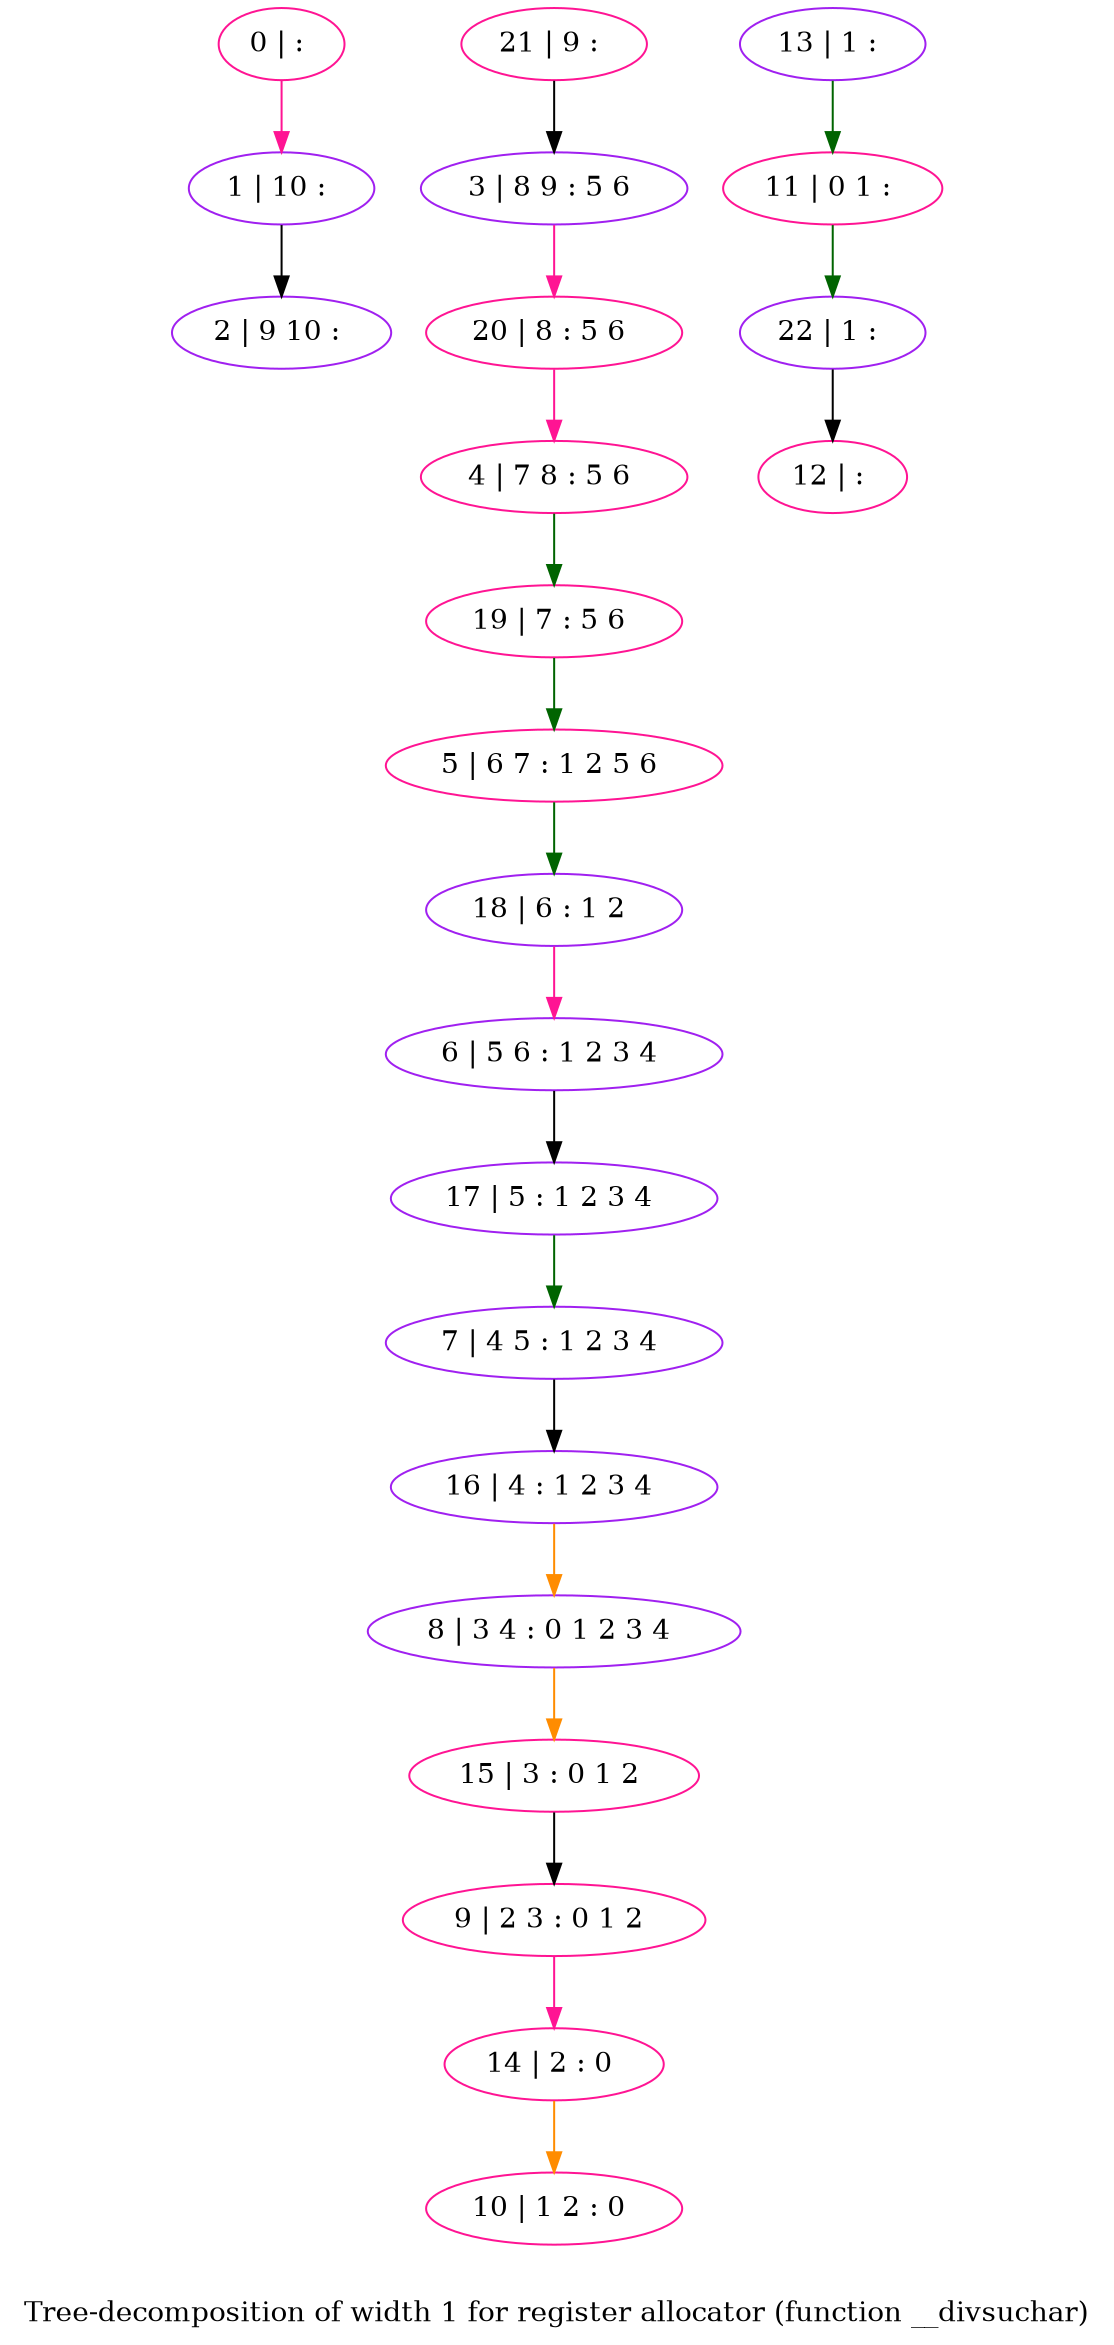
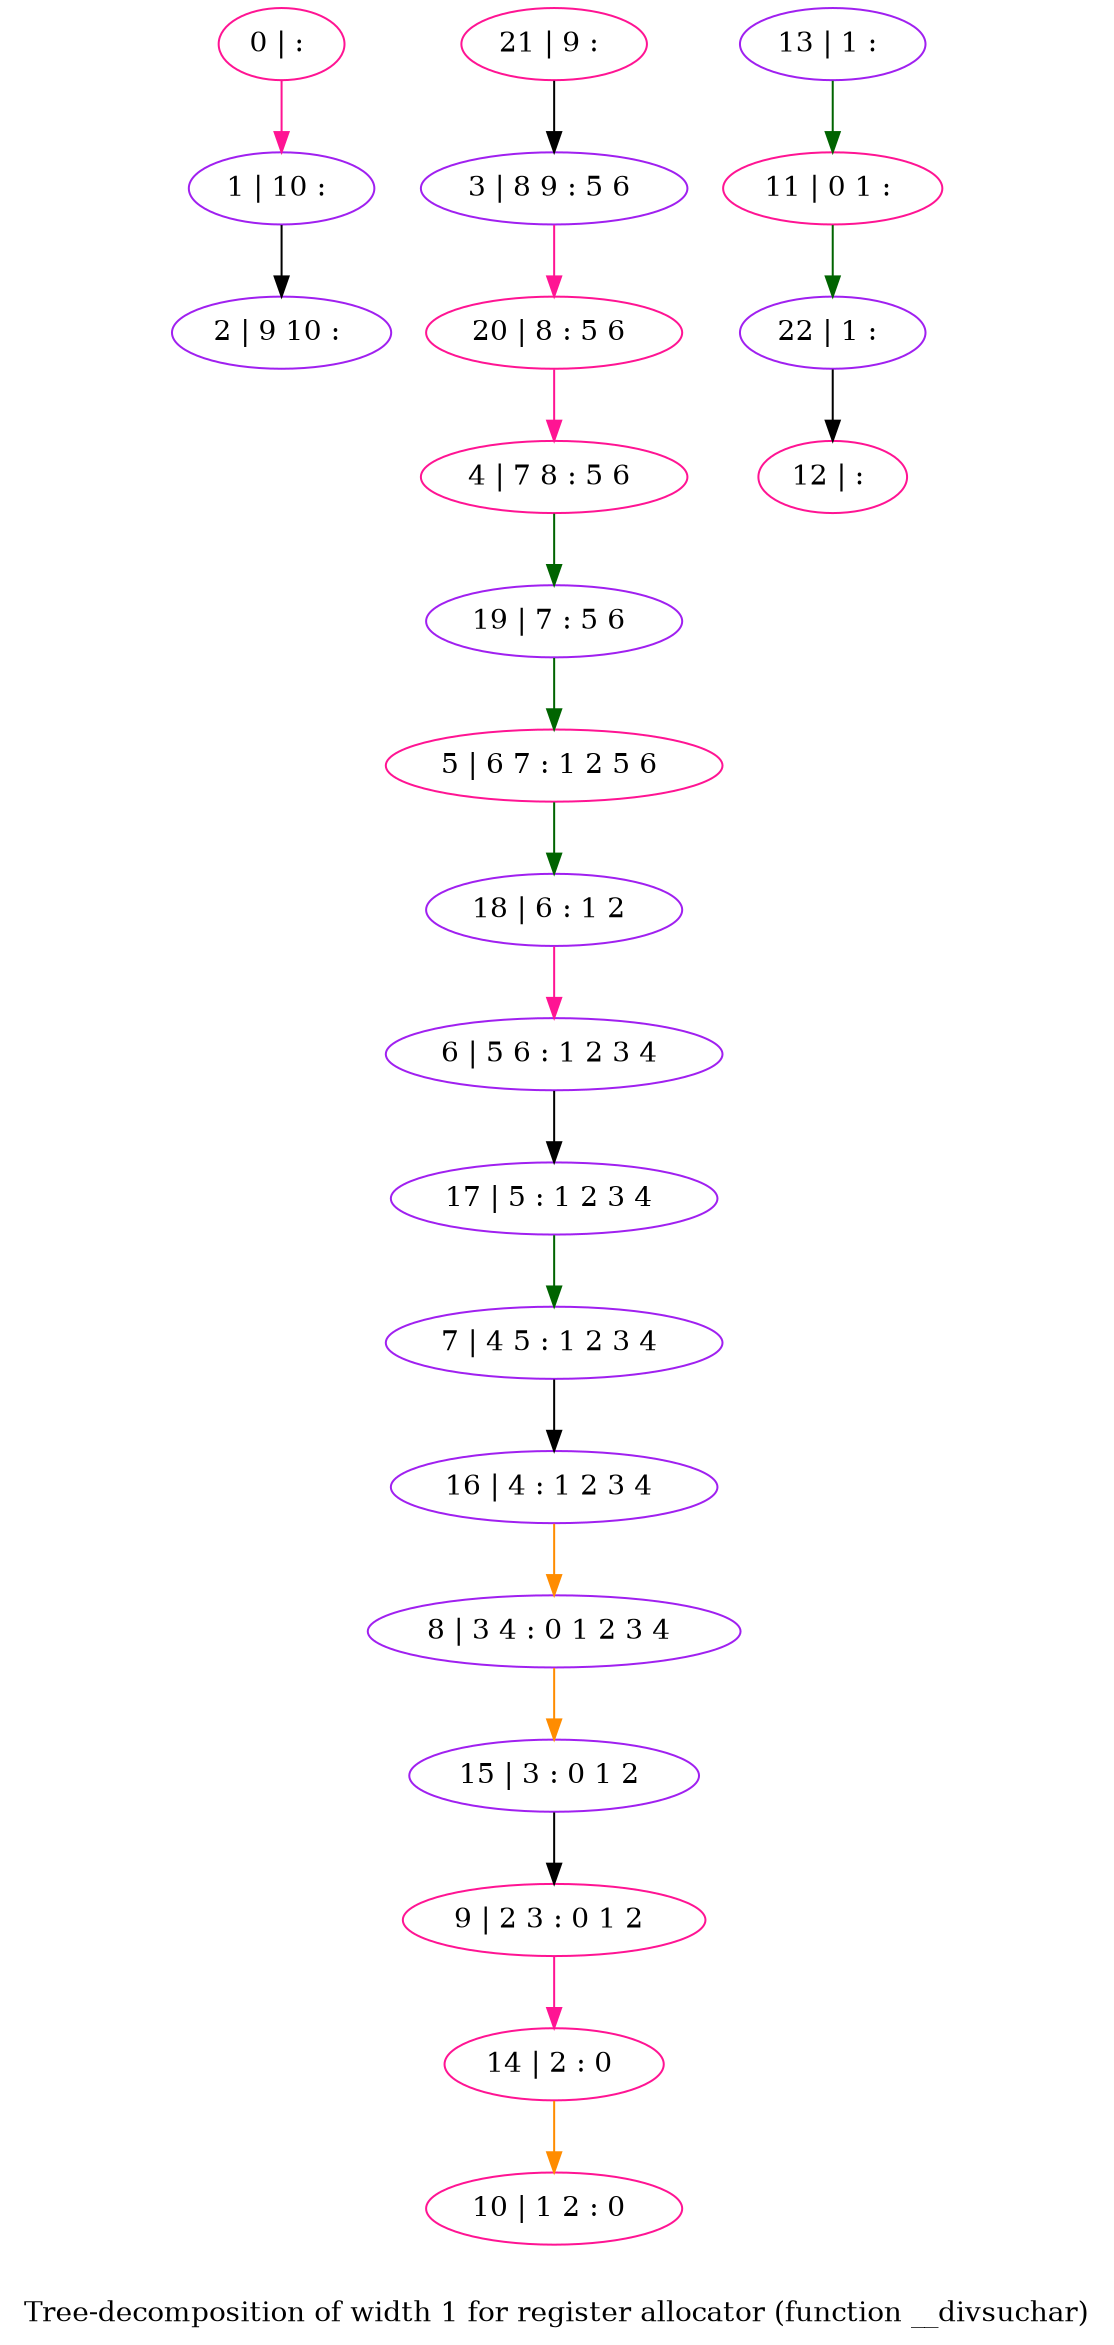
  digraph {
    label="Tree-decomposition of width 1 for register allocator (function __divsuchar)"
    node [color=purple]
    edge [color=black]
    n1 [color=deeppink label="0 | : "]
    n2 [label="1 | 10 : "]
    n3 [label="2 | 9 10 : "]
    n4 [color=deeppink label="21 | 9 : "]
    n5 [label="3 | 8 9 : 5 6 "]
    n6 [color=deeppink label="20 | 8 : 5 6 "]
    n7 [color=deeppink label="4 | 7 8 : 5 6 "]
-   n8 [color=deeppink label="19 | 7 : 5 6 "]
+   n8 [label="19 | 7 : 5 6 "]
    n9 [color=deeppink label="5 | 6 7 : 1 2 5 6 "]
    n10 [label="18 | 6 : 1 2 "]
    n11 [label="6 | 5 6 : 1 2 3 4 "]
    n12 [label="17 | 5 : 1 2 3 4 "]
    n13 [label="7 | 4 5 : 1 2 3 4 "]
    n14 [label="16 | 4 : 1 2 3 4 "]
    n15 [label="8 | 3 4 : 0 1 2 3 4 "]
-   n16 [color=deeppink label="15 | 3 : 0 1 2 "]
+   n16 [label="15 | 3 : 0 1 2 "]
    n17 [color=deeppink label="9 | 2 3 : 0 1 2 "]
    n18 [color=deeppink label="14 | 2 : 0 "]
    n19 [color=deeppink label="10 | 1 2 : 0 "]
    n20 [label="13 | 1 : "]
    n21 [color=deeppink label="11 | 0 1 : "]
    n22 [label="22 | 1 : "]
    n23 [color=deeppink label="12 | : "]
    n1 -> n2 [color=deeppink]
    n2 -> n3
    n4 -> n5
    n5 -> n6 [color=deeppink]
    n6 -> n7 [color=deeppink]
    n7 -> n8 [color=darkgreen]
    n8 -> n9 [color=darkgreen]
    n9 -> n10 [color=darkgreen]
    n10 -> n11 [color=deeppink]
    n11 -> n12
    n12 -> n13 [color=darkgreen]
    n13 -> n14
    n14 -> n15 [color=darkorange]
    n15 -> n16 [color=darkorange]
    n16 -> n17
    n17 -> n18 [color=deeppink]
    n18 -> n19 [color=darkorange]
    n20 -> n21 [color=darkgreen]
    n21 -> n22 [color=darkgreen]
    n22 -> n23
  }
